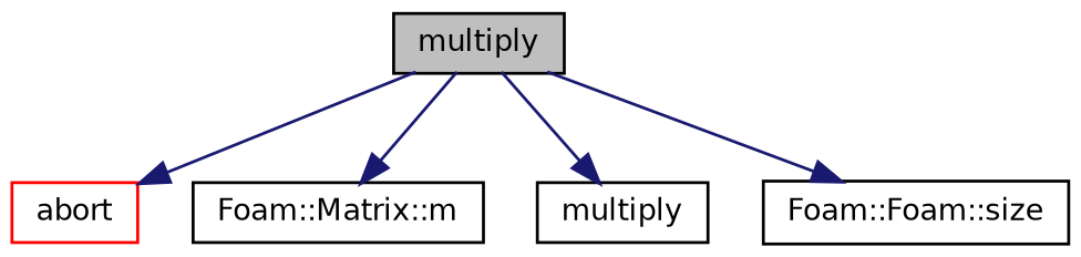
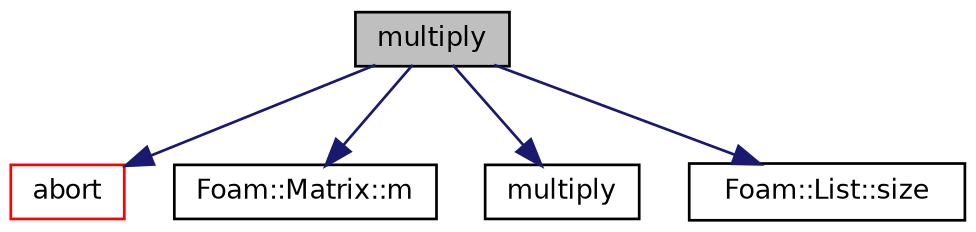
  digraph {
    rankdir=TB
    node [color=black fontname=Helvetica fontsize=10 shape=record]
    edge [color=midnightblue fontname=Helvetica fontsize=10 labelfontname=Helvetica labelfontsize=10 style=solid]
    n1 [fillcolor=grey75 fontcolor=black height=0.2 label=multiply style=filled width=0.4]
    n2 [color=red height=0.2 label=abort width=0.4]
    n3 [height=0.2 label="Foam::Matrix::m" width=0.4]
    n4 [height=0.2 label=multiply width=0.4]
-   n5 [height=0.2 label="Foam::Foam::size" width=0.4]
+   n5 [height=0.2 label="Foam::List::size" width=0.4]
    n1 -> n2
    n1 -> n3
    n1 -> n4
    n1 -> n5
  }
